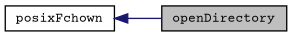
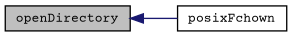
  digraph {
    rankdir=LR
    fontname="Courier Prime"
    node [color=black fontname="Courier Prime" fontsize=10 shape=record style=filled]
    n1 [fillcolor=grey75 fontcolor=black height=0.2 label=openDirectory width=0.4]
    n2 [fillcolor=white height=0.2 label=posixFchown width=0.4]
-   n2 -> n1 [color=midnightblue dir=back fontname="Courier Prime" fontsize=10 labelfontname=FreeSans labelfontsize=10 style=solid]
+   n1 -> n2 [color=midnightblue dir=back fontname="Courier Prime" fontsize=10 labelfontname=FreeSans labelfontsize=10 style=solid]
  }
